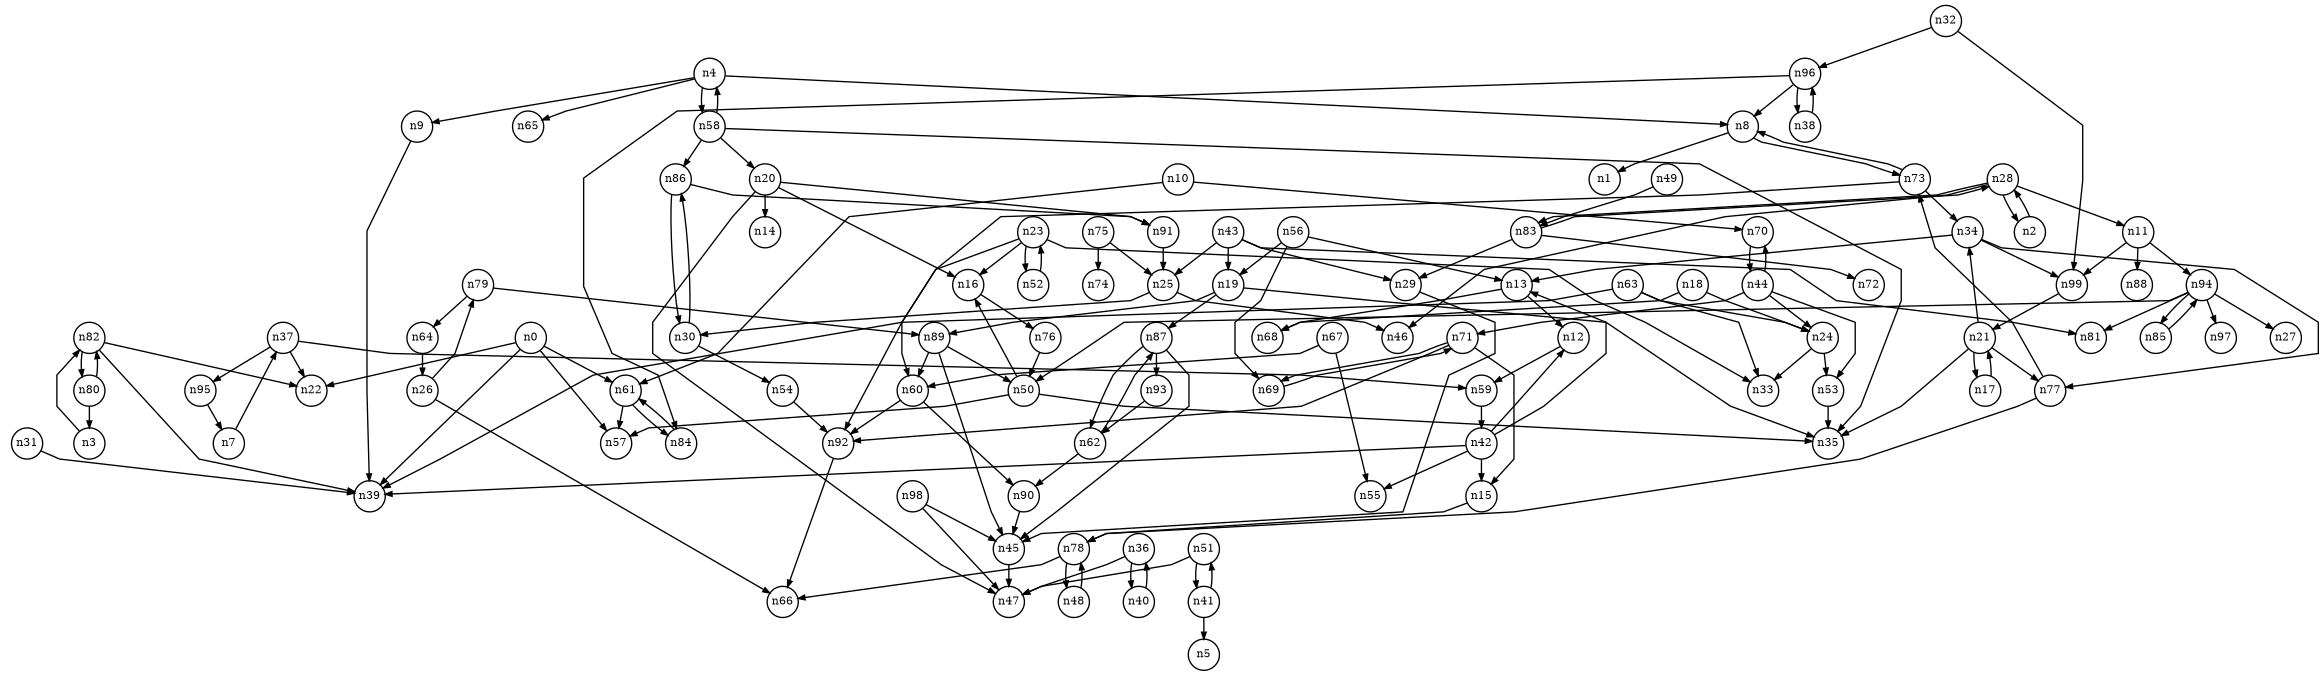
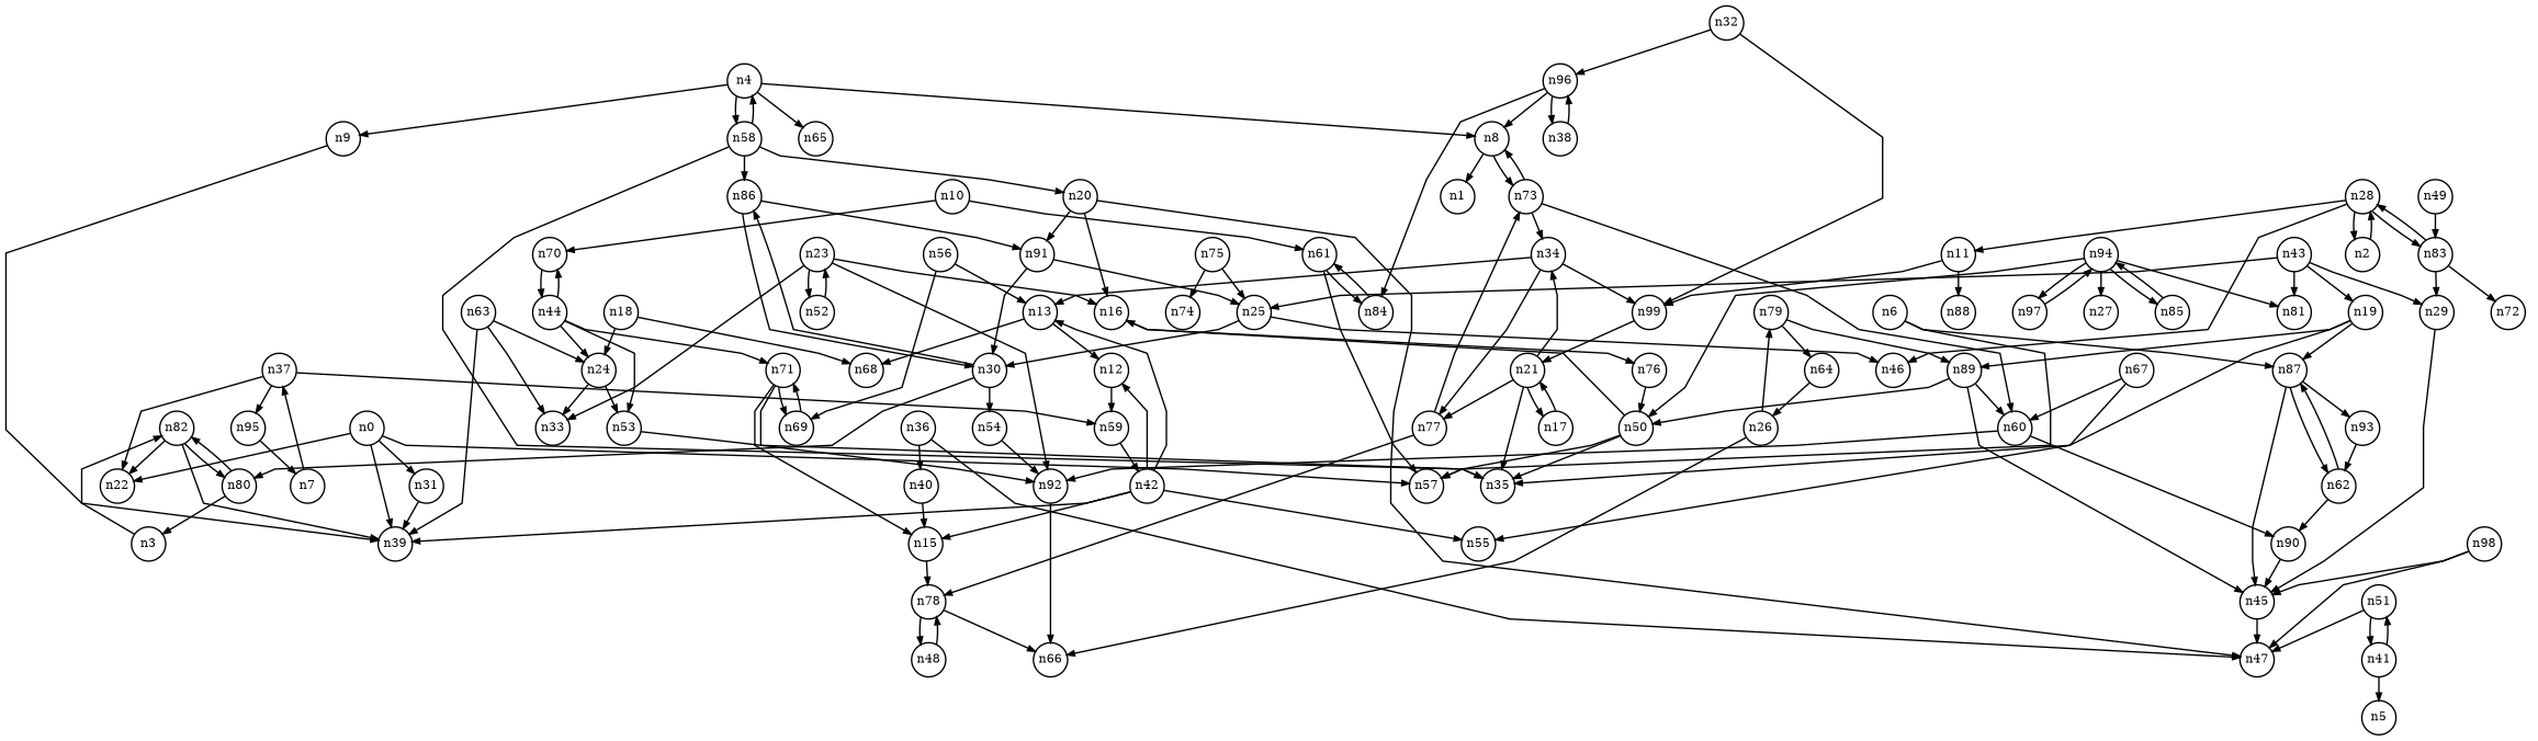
  digraph {
    fontsize=8
    nodesep=0.22
    nodesize=0.32
    ranksep=0.22
    splines=polyline
    node [fixedsize=shape fontsize=8 shape=circle]
    edge [arrowsize=0.5]
    n0 [width=0.32]
    n22 [width=0.32]
    n39 [width=0.32]
    n57 [width=0.32]
    n61 [width=0.32]
    n84 [width=0.32]
    n8 [width=0.32]
    n1 [width=0.32]
    n73 [width=0.32]
    n34 [width=0.32]
    n60 [width=0.32]
    n99 [width=0.32]
    n77 [width=0.32]
    n13 [width=0.32]
    n90 [width=0.32]
    n92 [width=0.32]
    n4 [width=0.32]
    n9 [width=0.32]
    n65 [width=0.32]
    n58 [width=0.32]
    n35 [width=0.32]
    n20 [width=0.32]
    n86 [width=0.32]
    n47 [width=0.32]
-   n14 [width=0.32]
    n16 [width=0.32]
    n91 [width=0.32]
    n30 [width=0.32]
+   n6 [width=0.32]
    n87 [width=0.32]
    n45 [width=0.32]
    n93 [width=0.32]
    n62 [width=0.32]
    n10 [width=0.32]
    n70 [width=0.32]
    n44 [width=0.32]
    n24 [width=0.32]
    n53 [width=0.32]
    n71 [width=0.32]
    n33 [width=0.32]
    n11 [width=0.32]
    n88 [width=0.32]
    n21 [width=0.32]
    n17 [width=0.32]
    n78 [width=0.32]
    n59 [width=0.32]
    n42 [width=0.32]
    n12 [width=0.32]
    n15 [width=0.32]
    n55 [width=0.32]
    n68 [width=0.32]
    n66 [width=0.32]
    n48 [width=0.32]
    n69 [width=0.32]
    n18 [width=0.32]
    n19 [width=0.32]
    n89 [width=0.32]
    n76 [width=0.32]
    n25 [width=0.32]
    n50 [width=0.32]
    n46 [width=0.32]
    n54 [width=0.32]
    n80 [width=0.32]
    n3 [width=0.32]
    n82 [width=0.32]
    n23 [width=0.32]
    n52 [width=0.32]
    n26 [width=0.32]
    n79 [width=0.32]
    n64 [width=0.32]
    n2 [width=0.32]
    n28 [width=0.32]
    n83 [width=0.32]
    n29 [width=0.32]
    n72 [width=0.32]
    n31 [width=0.32]
    n96 [width=0.32]
    n38 [width=0.32]
    n32 [width=0.32]
    n40 [width=0.32]
    n36 [width=0.32]
    n37 [width=0.32]
    n95 [width=0.32]
    n7 [width=0.32]
    n41 [width=0.32]
    n5 [width=0.32]
    n51 [width=0.32]
    n43 [width=0.32]
    n81 [width=0.32]
    n49 [width=0.32]
    n56 [width=0.32]
    n63 [width=0.32]
    n67 [width=0.32]
    n75 [width=0.32]
    n74 [width=0.32]
    n94 [width=0.32]
    n27 [width=0.32]
    n85 [width=0.32]
    n97 [width=0.32]
    n98 [width=0.32]
    n0 -> n22
    n0 -> n39
    n0 -> n57
-   n0 -> n61
+   n0 -> n31
    n61 -> n57
    n61 -> n84
    n84 -> n61
    n8 -> n1
    n8 -> n73
    n73 -> n8
    n73 -> n34
    n73 -> n60
    n34 -> n99
    n34 -> n77
    n34 -> n13
    n60 -> n90
    n60 -> n92
    n99 -> n21
    n77 -> n73
    n77 -> n78
    n13 -> n12
    n13 -> n68
    n90 -> n45
    n92 -> n66
    n4 -> n8
    n4 -> n9
    n4 -> n65
    n4 -> n58
    n9 -> n39
    n58 -> n4
    n58 -> n35
    n58 -> n20
    n58 -> n86
    n20 -> n47
-   n20 -> n14
    n20 -> n16
    n20 -> n91
    n86 -> n91
    n86 -> n30
    n16 -> n76
+   n91 -> n30
    n91 -> n25
    n30 -> n86
    n30 -> n54
+   n30 -> n80
+   n6 -> n57
+   n6 -> n87
    n87 -> n45
    n87 -> n93
    n87 -> n62
    n45 -> n47
    n93 -> n62
    n62 -> n90
    n62 -> n87
    n10 -> n61
    n10 -> n70
    n70 -> n44
    n44 -> n70
    n44 -> n24
    n44 -> n53
    n44 -> n71
    n24 -> n53
    n24 -> n33
    n53 -> n35
    n71 -> n92
    n71 -> n15
    n71 -> n69
    n11 -> n99
    n11 -> n88
    n21 -> n34
    n21 -> n77
    n21 -> n35
    n21 -> n17
    n17 -> n21
    n78 -> n66
    n78 -> n48
    n59 -> n42
    n42 -> n39
    n42 -> n13
    n42 -> n12
    n42 -> n15
    n42 -> n55
    n12 -> n59
    n15 -> n78
    n48 -> n78
    n69 -> n71
    n18 -> n24
    n18 -> n68
    n19 -> n35
    n19 -> n87
    n19 -> n89
    n89 -> n60
    n89 -> n45
    n89 -> n50
    n76 -> n50
    n25 -> n30
    n25 -> n46
    n50 -> n57
    n50 -> n35
    n50 -> n16
    n54 -> n92
    n80 -> n3
    n80 -> n82
    n3 -> n82
    n82 -> n22
    n82 -> n39
    n82 -> n80
    n23 -> n92
    n23 -> n16
    n23 -> n33
    n23 -> n52
    n52 -> n23
    n26 -> n66
    n26 -> n79
    n79 -> n89
    n79 -> n64
    n64 -> n26
    n2 -> n28
    n28 -> n11
    n28 -> n46
    n28 -> n2
    n28 -> n83
    n83 -> n28
    n83 -> n29
    n83 -> n72
    n29 -> n45
    n31 -> n39
    n96 -> n84
    n96 -> n8
    n96 -> n38
    n38 -> n96
    n32 -> n99
    n32 -> n96
-   n40 -> n36
+   n40 -> n15
    n36 -> n47
    n36 -> n40
    n37 -> n22
    n37 -> n59
    n37 -> n95
    n95 -> n7
    n7 -> n37
    n41 -> n5
    n41 -> n51
    n51 -> n47
    n51 -> n41
    n43 -> n19
    n43 -> n25
    n43 -> n29
    n43 -> n81
    n49 -> n83
    n56 -> n13
    n56 -> n69
-   n56 -> n19
    n63 -> n39
    n63 -> n24
    n63 -> n33
    n67 -> n60
    n67 -> n55
    n75 -> n25
    n75 -> n74
    n94 -> n50
    n94 -> n81
    n94 -> n27
    n94 -> n85
    n94 -> n97
    n85 -> n94
-   n11 -> n94
+   n97 -> n94
    n98 -> n47
    n98 -> n45
  }
